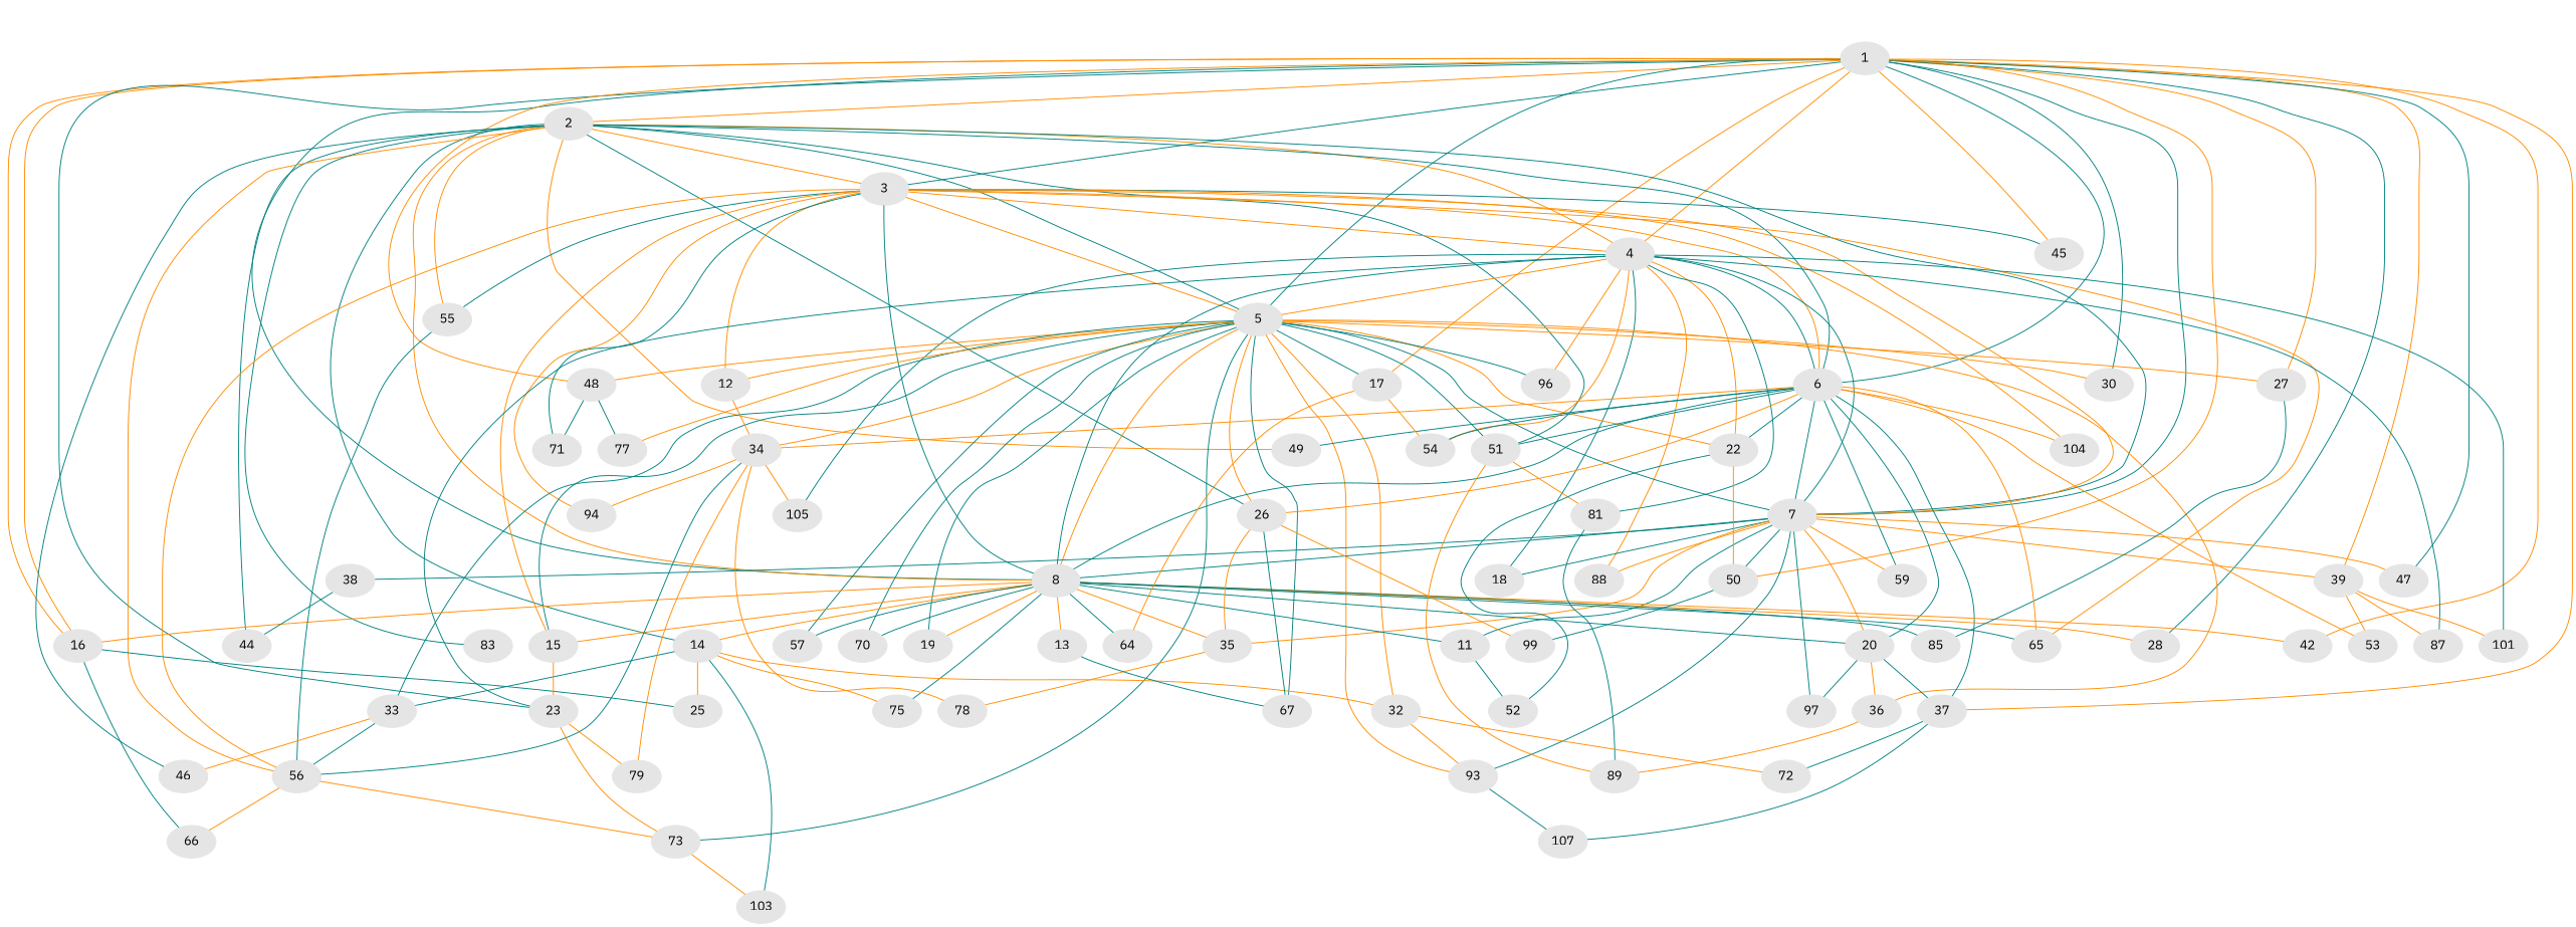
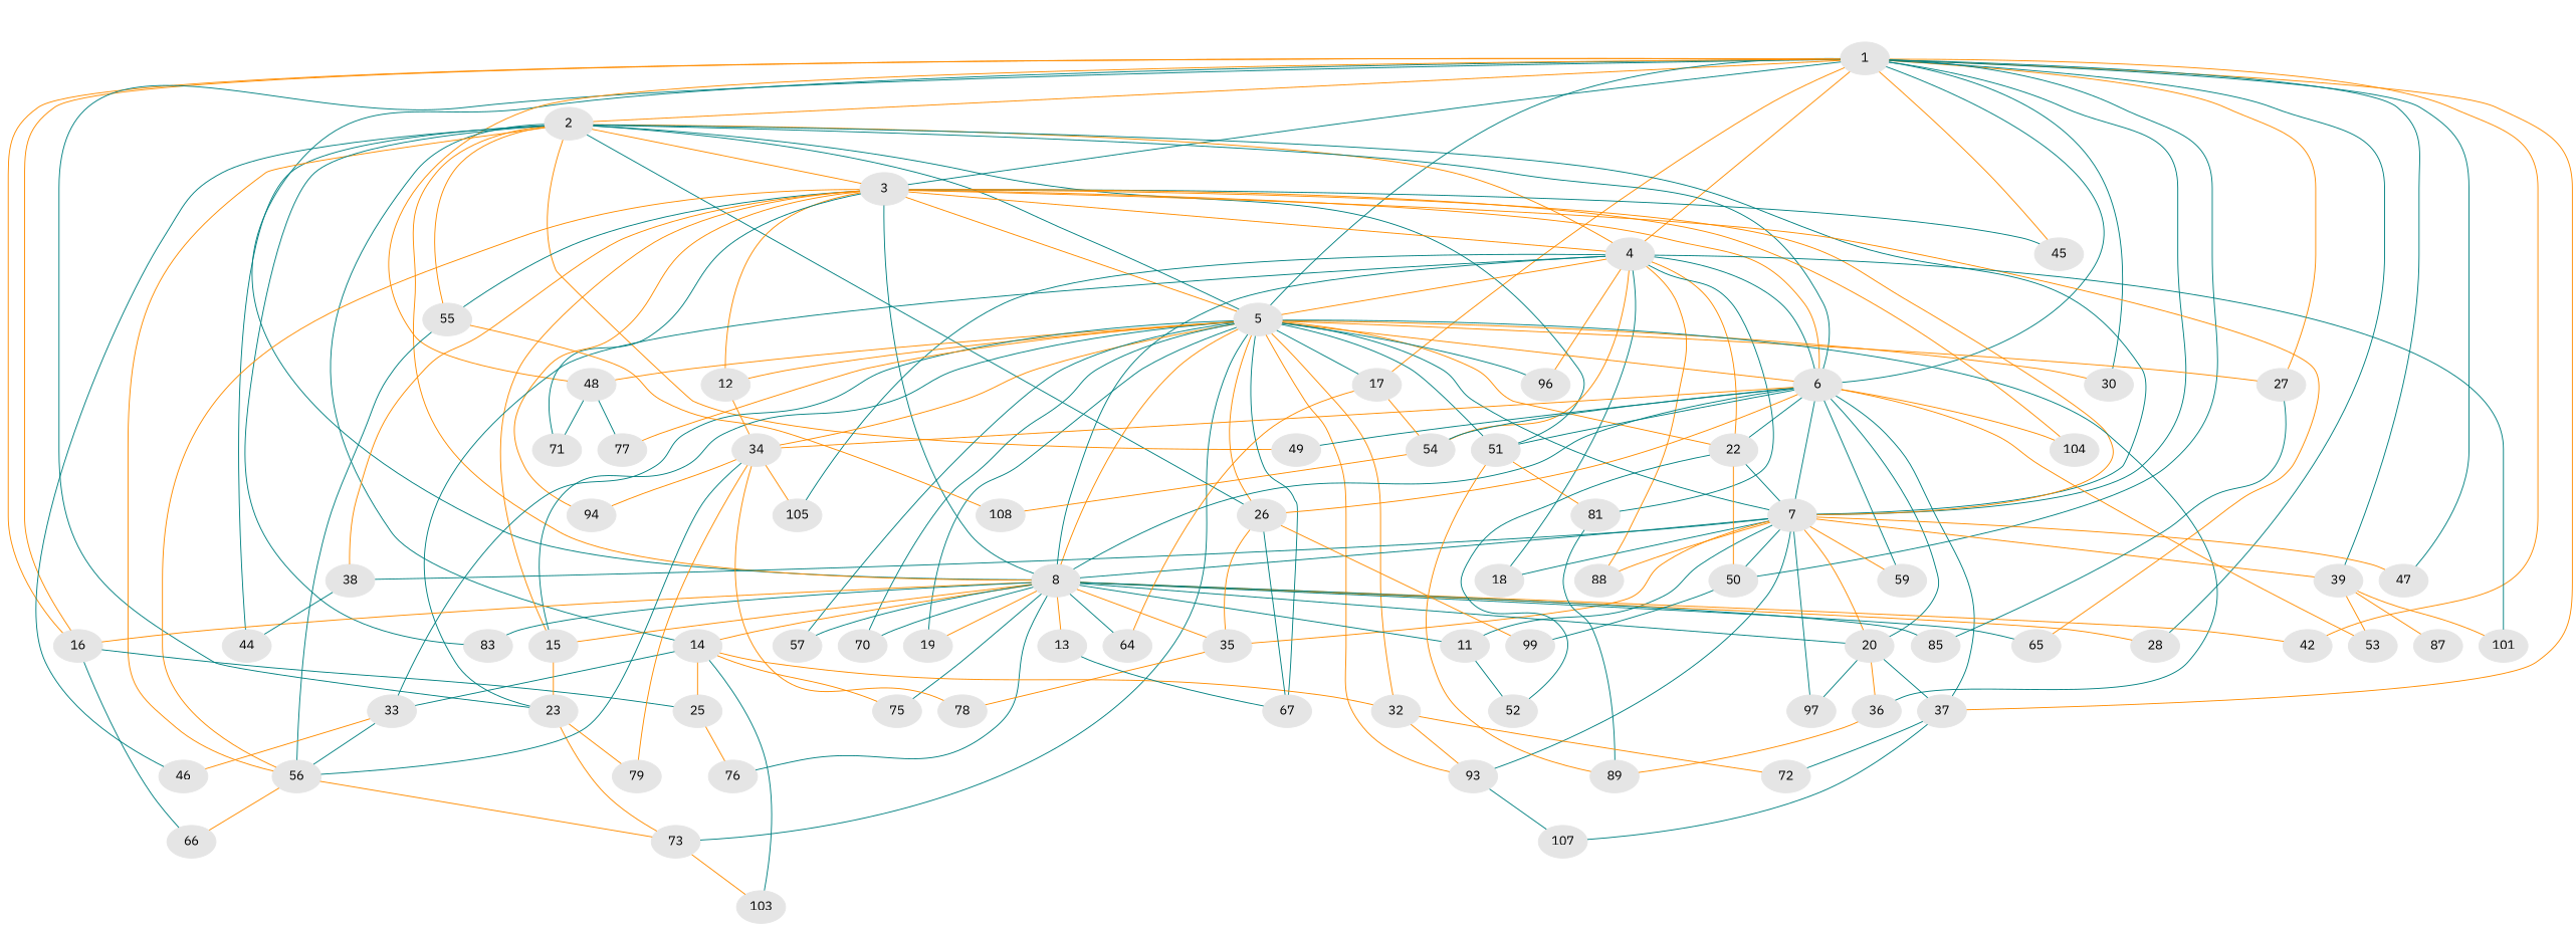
  graph {
    fontname="IBM Plex Sans"
    node [color=gray90 fontname="IBM Plex Sans" style=filled]
    edge [color=darkorange fontname="IBM Plex Sans"]
    1 [super="+13"]
    2 [super="+74"]
    3 [super="+80"]
    4 [super="+40"]
    5 [super="+9"]
    6 [super="+31"]
    7 [super="+21"]
    8 [super="+10"]
    16 [super="+29"]
    17 [super="+109"]
    23 [super="+62"]
    27
    28
    30 [super="+84"]
    37 [super="+69"]
    39 [super="+106"]
    42
    45
    47
    48
    50
    14
    26 [super="+61"]
    44
    46
    49
    51 [super="+86"]
    55 [super="+95"]
    56 [super="+58"]
    83
    12
    15 [super="+90"]
    38
    65
    71
    94
    104
    18
    22 [super="+102"]
    54 [super="+91"]
    81 [super="+100"]
    87
    88
    96
    101
    105
    19
    32 [super="+98"]
    33
    34 [super="+41"]
    36
    57
    67 [super="+68"]
    70
    73 [super="+92"]
    77
    93
    20 [super="+24"]
    53
    59
    11 [super="+43"]
    35 [super="+60"]
    97
    n64 [label=13 super="+82"]
    64
    75
+   76
    85
    25
    66
    79
    72
    107
    99
    103
    89
+   108
    52
    78
    1 -- 2
    1 -- 3 [color=teal]
    1 -- 4
    1 -- 5 [color=teal weight=2]
    1 -- 6 [color=teal]
    1 -- 7 [color=teal]
    1 -- 8 [color=teal weight=3]
    1 -- 16
    1 -- 16
    1 -- 17
    1 -- 23 [color=teal]
    1 -- 27
    1 -- 28 [color=teal]
    1 -- 30 [color=teal weight=2]
    1 -- 37
-   1 -- 39 [weight=2]
+   1 -- 39 [color=teal weight=2]
    1 -- 42
    1 -- 45
    1 -- 47 [color=teal]
    1 -- 48
-   1 -- 50
+   1 -- 50 [color=teal]
    2 -- 3
    2 -- 4
    2 -- 5 [color=teal weight=2]
    2 -- 6 [color=teal]
    2 -- 7 [color=teal weight=2]
    2 -- 8 [weight=2]
    2 -- 14 [color=teal]
    2 -- 26 [color=teal]
    2 -- 44 [color=teal]
    2 -- 46 [color=teal]
    2 -- 49
    2 -- 51 [color=teal]
    2 -- 55
    2 -- 56
    2 -- 83 [color=teal]
    3 -- 4
    3 -- 5 [weight=2]
    3 -- 6 [weight=2]
    3 -- 7
    3 -- 8 [color=teal weight=2]
    3 -- 45 [color=teal]
    3 -- 55 [color=teal]
    3 -- 56
    3 -- 12
    3 -- 15
+   3 -- 38
    3 -- 65
    3 -- 71 [color=teal]
    3 -- 94
    3 -- 104
    4 -- 5 [weight=2]
    4 -- 6 [color=teal]
-   4 -- 7 [color=teal]
+   22 -- 7 [color=teal]
    4 -- 8 [color=teal weight=2]
    4 -- 23 [color=teal]
    4 -- 18 [color=teal]
    4 -- 22
    4 -- 54
    4 -- 81 [color=teal]
-   4 -- 87 [color=teal]
    4 -- 88
    4 -- 96
    4 -- 101 [color=teal]
    4 -- 105 [color=teal]
-   65 -- 6 [weight=2]
+   5 -- 6 [weight=2]
    5 -- 7 [color=teal weight=2]
    5 -- 8 [weight=4]
    5 -- 17 [color=teal weight=2]
    5 -- 27
    5 -- 30
    5 -- 48
    5 -- 26
    5 -- 51 [color=teal]
    5 -- 12
    5 -- 15 [color=teal]
    5 -- 22
    5 -- 96 [color=teal]
    5 -- 19 [color=teal]
    5 -- 32
    5 -- 33 [color=teal]
    5 -- 34
-   5 -- 36
+   5 -- 36 [color=teal]
    5 -- 57 [color=teal]
    5 -- 67 [color=teal weight=2]
    5 -- 70 [color=teal]
    5 -- 73 [color=teal]
    5 -- 77
    5 -- 93
    6 -- 7 [color=teal weight=2]
    6 -- 8 [color=teal weight=2]
    6 -- 37 [color=teal]
    6 -- 26
    6 -- 49 [color=teal]
    6 -- 51 [color=teal]
    6 -- 104
    6 -- 22 [color=teal]
    6 -- 54 [color=teal]
    6 -- 34
    6 -- 20 [color=teal]
    6 -- 53
    6 -- 59 [color=teal]
    7 -- 8 [color=teal weight=2]
    7 -- 39
    7 -- 47
    7 -- 50 [color=teal]
    7 -- 38 [color=teal]
    7 -- 18 [color=teal]
    7 -- 88
    7 -- 93 [color=teal]
    7 -- 20
    7 -- 59
    7 -- 11 [color=teal]
    7 -- 35
    7 -- 97 [color=teal]
    8 -- 16
    8 -- 28
    8 -- 42
    8 -- 14
+   8 -- 83 [color=teal]
    8 -- 15
    8 -- 65 [color=teal]
    8 -- 19
    8 -- 57 [color=teal]
    8 -- 70 [color=teal]
    8 -- 20 [color=teal]
    8 -- 11 [color=teal weight=2]
    8 -- 35
    8 -- n64
    8 -- 64 [color=teal]
    8 -- 75 [color=teal]
+   8 -- 76 [color=teal]
    8 -- 85 [color=teal]
    16 -- 25 [color=teal]
    16 -- 66 [color=teal]
    17 -- 54
    17 -- 64
    23 -- 73
    23 -- 79
    27 -- 85 [color=teal]
    37 -- 72 [color=teal]
    37 -- 107 [color=teal]
    39 -- 87
    39 -- 101
    39 -- 53
    48 -- 71 [color=teal]
    48 -- 77 [color=teal]
    50 -- 99 [color=teal]
    14 -- 32
    14 -- 33 [color=teal]
    14 -- 75
    14 -- 25
    14 -- 103 [color=teal]
    26 -- 67 [color=teal]
    26 -- 35
    26 -- 99
    51 -- 81
    51 -- 89
    55 -- 56 [color=teal]
+   55 -- 108
    56 -- 73
    56 -- 66
    12 -- 34
    15 -- 23
    38 -- 44 [color=teal]
    22 -- 50
    22 -- 52 [color=teal]
+   54 -- 108
    81 -- 89 [color=teal]
    32 -- 93
    32 -- 72
    33 -- 46
    33 -- 56 [color=teal]
    34 -- 56 [color=teal]
    34 -- 94
    34 -- 105
    34 -- 79
    34 -- 78
    36 -- 89
    73 -- 103
    93 -- 107 [color=teal]
    20 -- 37 [color=teal]
    20 -- 36
    20 -- 97 [color=teal]
    11 -- 52 [color=teal]
    35 -- 78
    n64 -- 67 [color=teal]
+   25 -- 76
  }
